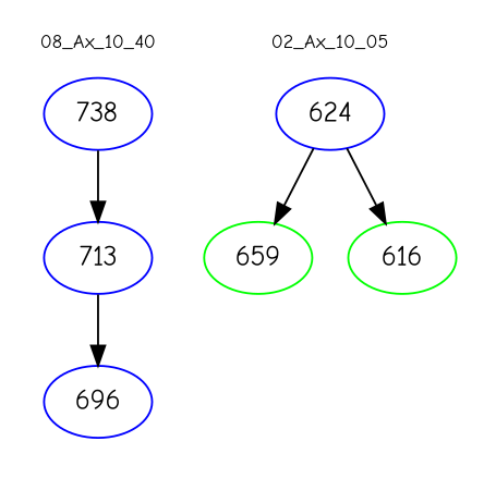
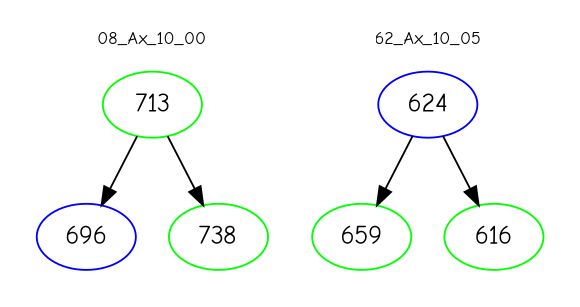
  digraph {
    fontname="Comic Neue"
    node [color=blue fontname="Comic Neue"]
    edge [color=black fontname="Comic Neue"]
-   n1 [label=713]
+   n1 [color=green label=713]
    n2 [label=696]
-   n3 [label=738]
+   n3 [color=green label=738]
    n4 [label=624]
    n5 [color=green label=659]
    n6 [color=green label=616]
    subgraph cluster_1 {
      color=white
      fontsize=10
-     label="08_Ax_10_40"
+     label="08_Ax_10_00"
      n1
      n2
      n3
    }
    subgraph cluster_2 {
      color=white
      fontsize=10
-     label="02_Ax_10_05"
+     label="62_Ax_10_05"
      n4
      n5
      n6
    }
    n1 -> n2
-   n3 -> n1
+   n1 -> n3
    n4 -> n5
    n4 -> n6
  }
